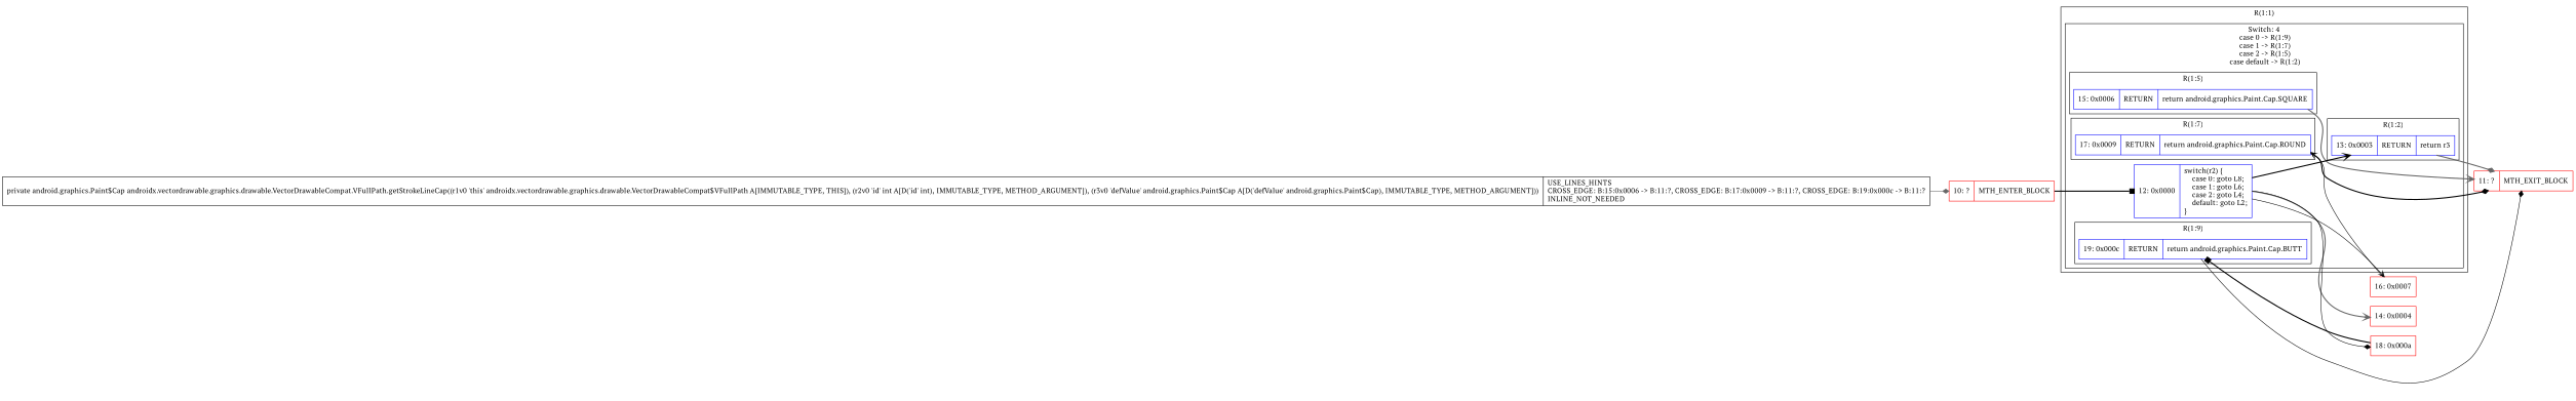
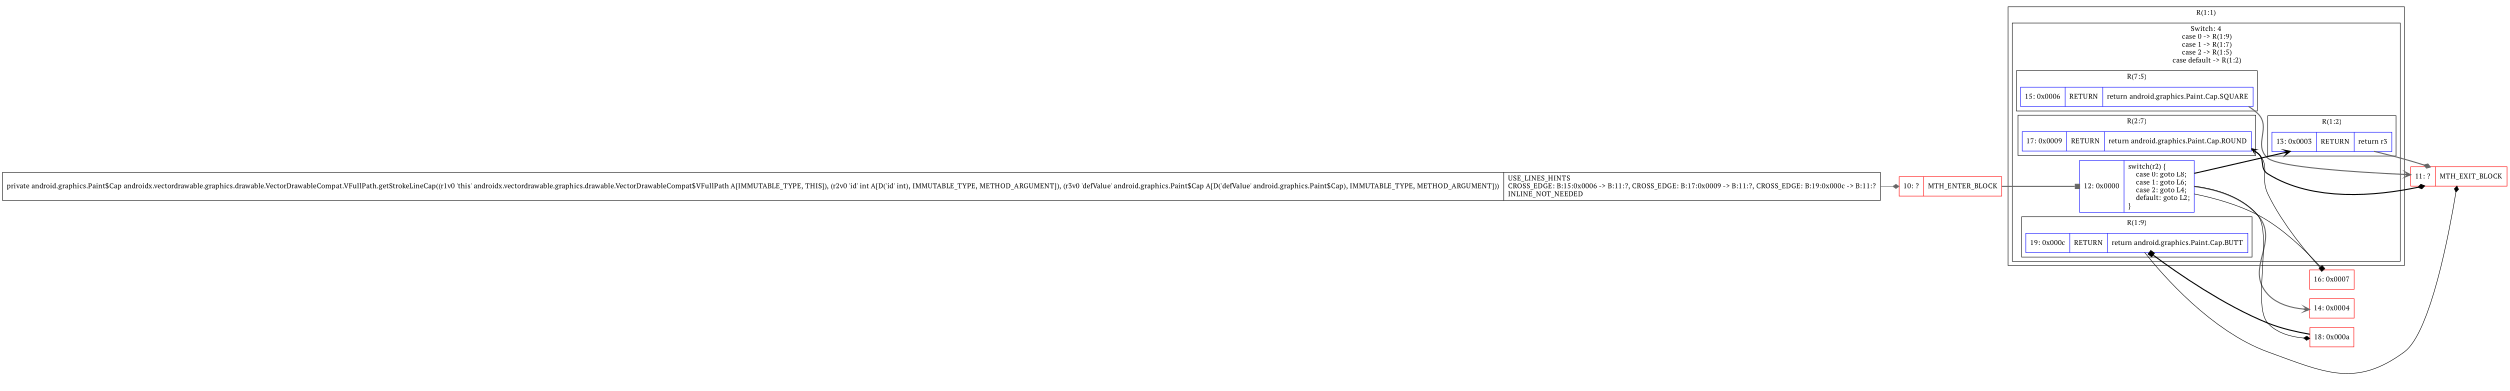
  digraph {
    fontname="PT Serif"
    rankdir=LR
    node [color=blue fontname="PT Serif" shape=record]
    edge [arrowhead=diamond color=black fontname="PT Serif" style=bold]
    n1 [label="{19\:\ 0x000c|RETURN\l|return android.graphics.Paint.Cap.BUTT\l}"]
    n2 [label="{17\:\ 0x0009|RETURN\l|return android.graphics.Paint.Cap.ROUND\l}"]
    n3 [label="{15\:\ 0x0006|RETURN\l|return android.graphics.Paint.Cap.SQUARE\l}"]
    n4 [label="{13\:\ 0x0003|RETURN\l|return r3\l}"]
    n5 [label="{12\:\ 0x0000|switch(r2) \{\l    case 0: goto L8;\l    case 1: goto L6;\l    case 2: goto L4;\l    default: goto L2;\l\}\l}"]
    n6 [color=red label="{11\:\ ?|MTH_EXIT_BLOCK\l}"]
    n7 [color=red label="{14\:\ 0x0004}"]
    n8 [color=red label="{16\:\ 0x0007}"]
    n9 [color=red label="{18\:\ 0x000a}"]
    n10 [color=red label="{10\:\ ?|MTH_ENTER_BLOCK\l}"]
    n11 [label="{private android.graphics.Paint$Cap androidx.vectordrawable.graphics.drawable.VectorDrawableCompat.VFullPath.getStrokeLineCap((r1v0 'this' androidx.vectordrawable.graphics.drawable.VectorDrawableCompat$VFullPath A[IMMUTABLE_TYPE, THIS]), (r2v0 'id' int A[D('id' int), IMMUTABLE_TYPE, METHOD_ARGUMENT]), (r3v0 'defValue' android.graphics.Paint$Cap A[D('defValue' android.graphics.Paint$Cap), IMMUTABLE_TYPE, METHOD_ARGUMENT]))  | USE_LINES_HINTS\lCROSS_EDGE: B:15:0x0006 \-\> B:11:?, CROSS_EDGE: B:17:0x0009 \-\> B:11:?, CROSS_EDGE: B:19:0x000c \-\> B:11:?\lINLINE_NOT_NEEDED\l}" color=""]
    subgraph cluster_1 {
      label="R(1:1)"
      subgraph cluster_2 {
        label="Switch: 4\n case 0 -> R(1:9)\n case 1 -> R(1:7)\n case 2 -> R(1:5)\n case default -> R(1:2)"
        n5
        subgraph cluster_3 {
          label="R(1:9)"
          n1
        }
        subgraph cluster_4 {
-         label="R(1:7)"
+         label="R(2:7)"
          n2
        }
        subgraph cluster_5 {
-         label="R(1:5)"
+         label="R(7:5)"
          n3
        }
        subgraph cluster_6 {
          label="R(1:2)"
          n4
        }
      }
    }
    n1 -> n6 [style=solid]
    n2 -> n6
    n3 -> n6 [arrowhead=vee color=gray40]
    n4 -> n6 [color=gray40]
    n5 -> n4 [arrowhead=vee]
    n5 -> n7 [arrowhead=vee color=gray40]
-   n5 -> n8 [arrowhead=vee style=solid]
+   n5 -> n8 [arrowhead=box style=solid]
    n5 -> n9 [style=solid]
    n8 -> n2 [arrowhead=vee style=solid]
    n9 -> n1 [arrowhead=box]
-   n10 -> n5 [arrowhead=box]
+   n10 -> n5 [arrowhead=box color=gray40]
    n11 -> n10 [color=gray40 style=solid]
  }
